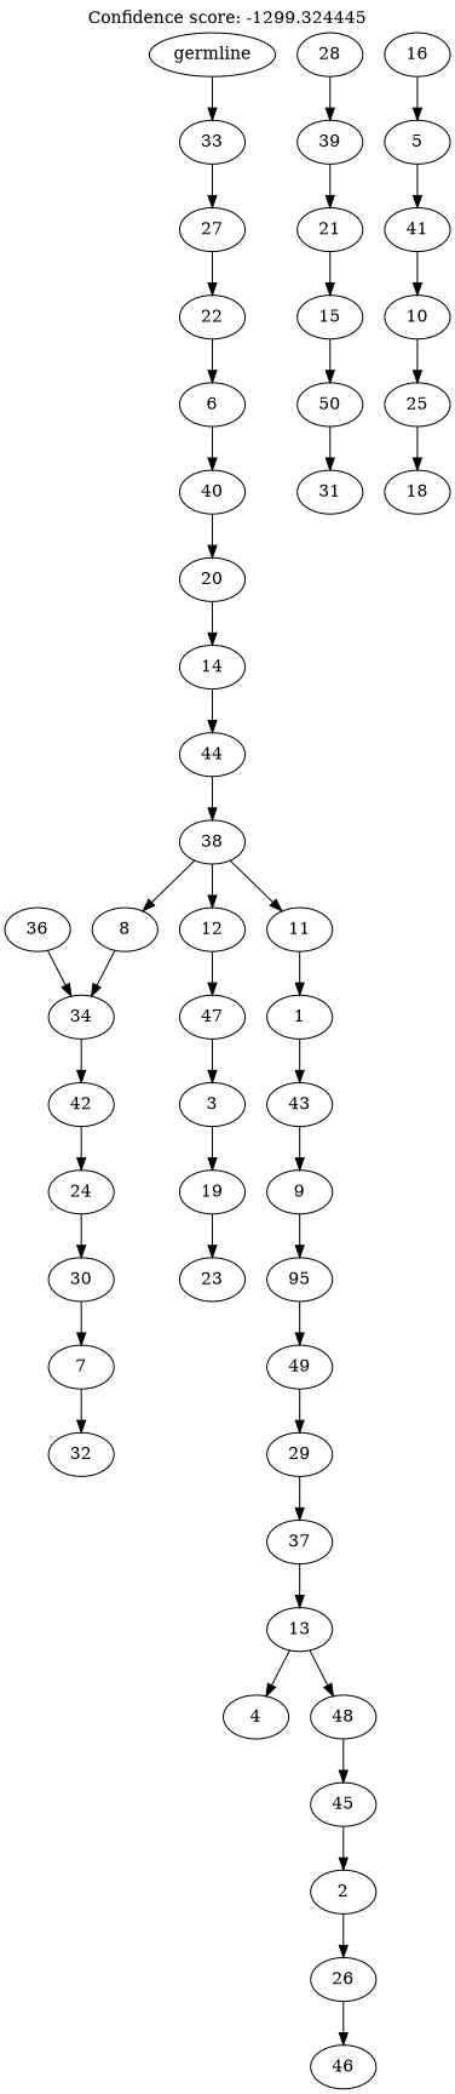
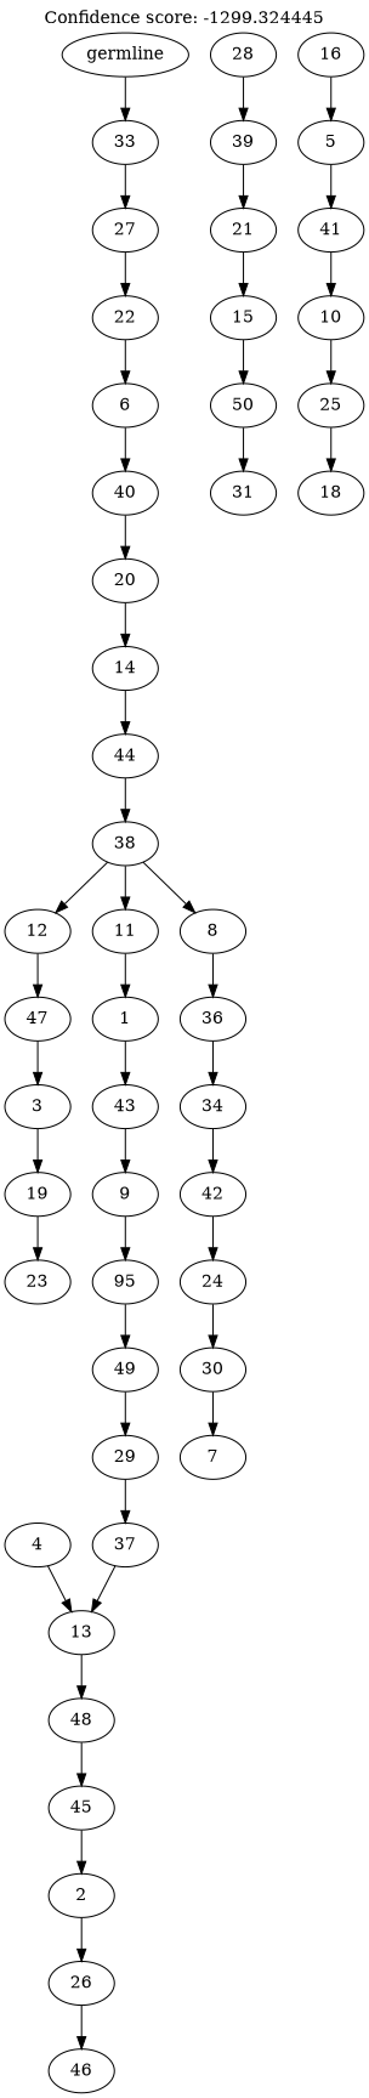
  digraph {
    fontname="DejaVu Serif"
    label="Confidence score: -1299.324445"
    labelloc=t
    node [fontname="DejaVu Serif"]
    edge [fontname="DejaVu Serif"]
    n1 [label=19]
    n2 [label=23]
    n3 [label=3]
    n4 [label=47]
    n5 [label=12]
    n6 [label=13]
    n7 [label=4]
    n8 [label=48]
    n9 [label=37]
    n10 [label=29]
    n11 [label=49]
    n12 [label=95]
    n13 [label=9]
    n14 [label=43]
    n15 [label=1]
    n16 [label=11]
    n17 [label=50]
    n18 [label=31]
    n19 [label=15]
    n20 [label=21]
    n21 [label=39]
    n22 [label=28]
    n23 [label=46]
    n24 [label=26]
    n25 [label=2]
    n26 [label=45]
-   n27 [label=32]
    n28 [label=7]
    n29 [label=30]
    n30 [label=24]
    n31 [label=42]
    n32 [label=34]
    n33 [label=36]
    n34 [label=8]
    n35 [label=25]
    n36 [label=18]
    n37 [label=10]
    n38 [label=41]
    n39 [label=5]
    n40 [label=16]
    n41 [label=38]
    n42 [label=44]
    n43 [label=14]
    n44 [label=20]
    n45 [label=40]
    n46 [label=6]
    n47 [label=22]
    n48 [label=27]
    n49 [label=33]
    n50 [label=germline]
    n1 -> n2
    n3 -> n1
    n4 -> n3
    n5 -> n4
-   n6 -> n7
+   n7 -> n6
    n6 -> n8
    n8 -> n26
    n9 -> n6
    n10 -> n9
    n11 -> n10
    n12 -> n11
    n13 -> n12
    n14 -> n13
    n15 -> n14
    n16 -> n15
    n17 -> n18
    n19 -> n17
    n20 -> n19
    n21 -> n20
    n22 -> n21
    n24 -> n23
    n25 -> n24
    n26 -> n25
-   n28 -> n27
    n29 -> n28
    n30 -> n29
    n31 -> n30
    n32 -> n31
    n33 -> n32
-   n34 -> n32
+   n34 -> n33
    n35 -> n36
    n37 -> n35
    n38 -> n37
    n39 -> n38
    n40 -> n39
    n41 -> n5
    n41 -> n16
    n41 -> n34
    n42 -> n41
    n43 -> n42
    n44 -> n43
    n45 -> n44
    n46 -> n45
    n47 -> n46
    n48 -> n47
    n49 -> n48
    n50 -> n49
  }
